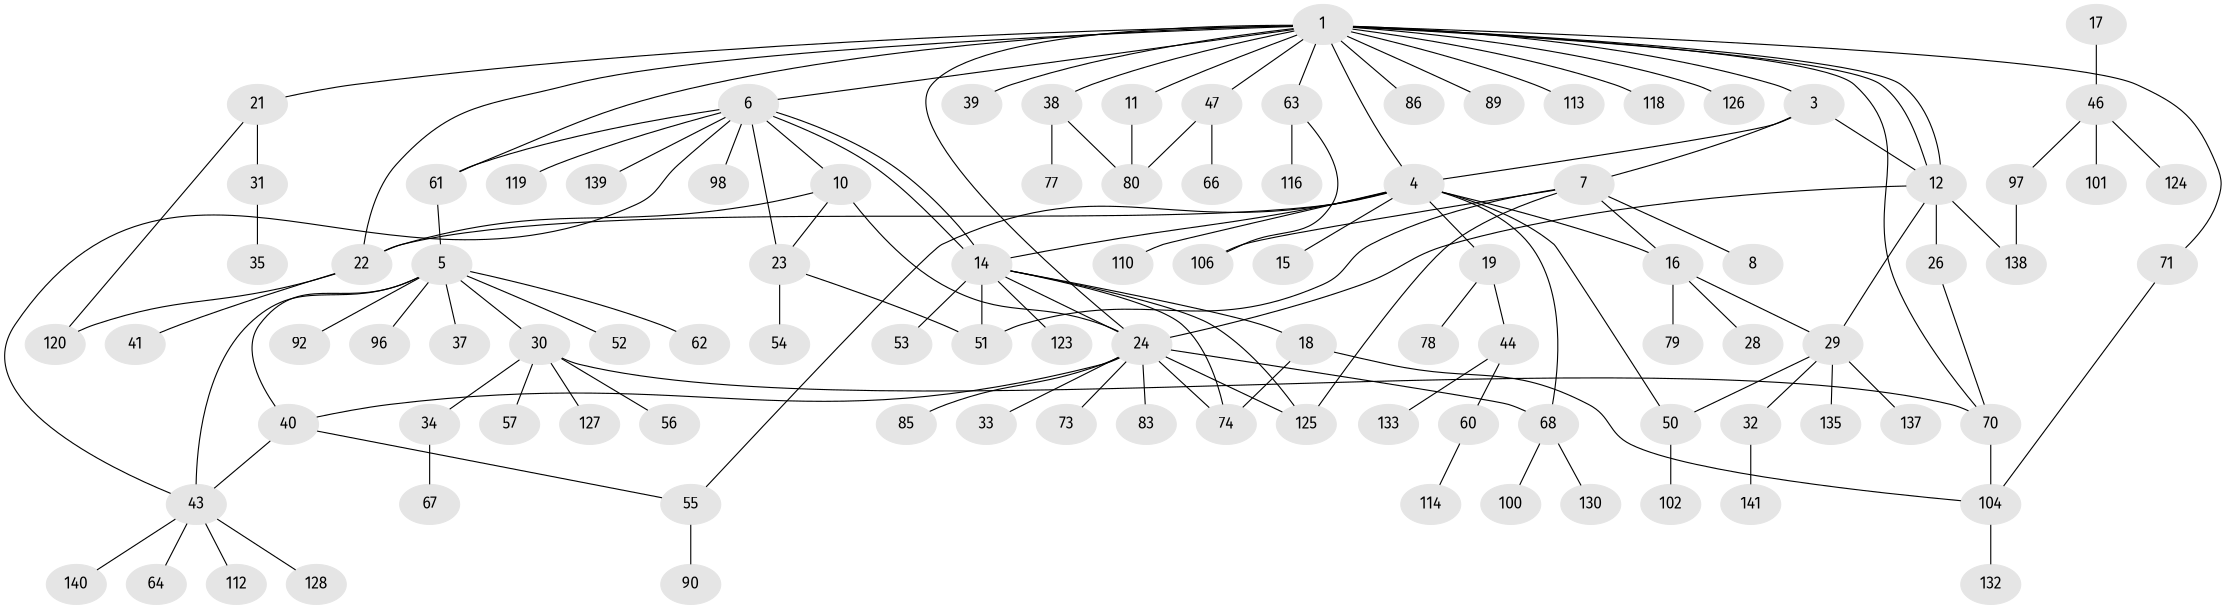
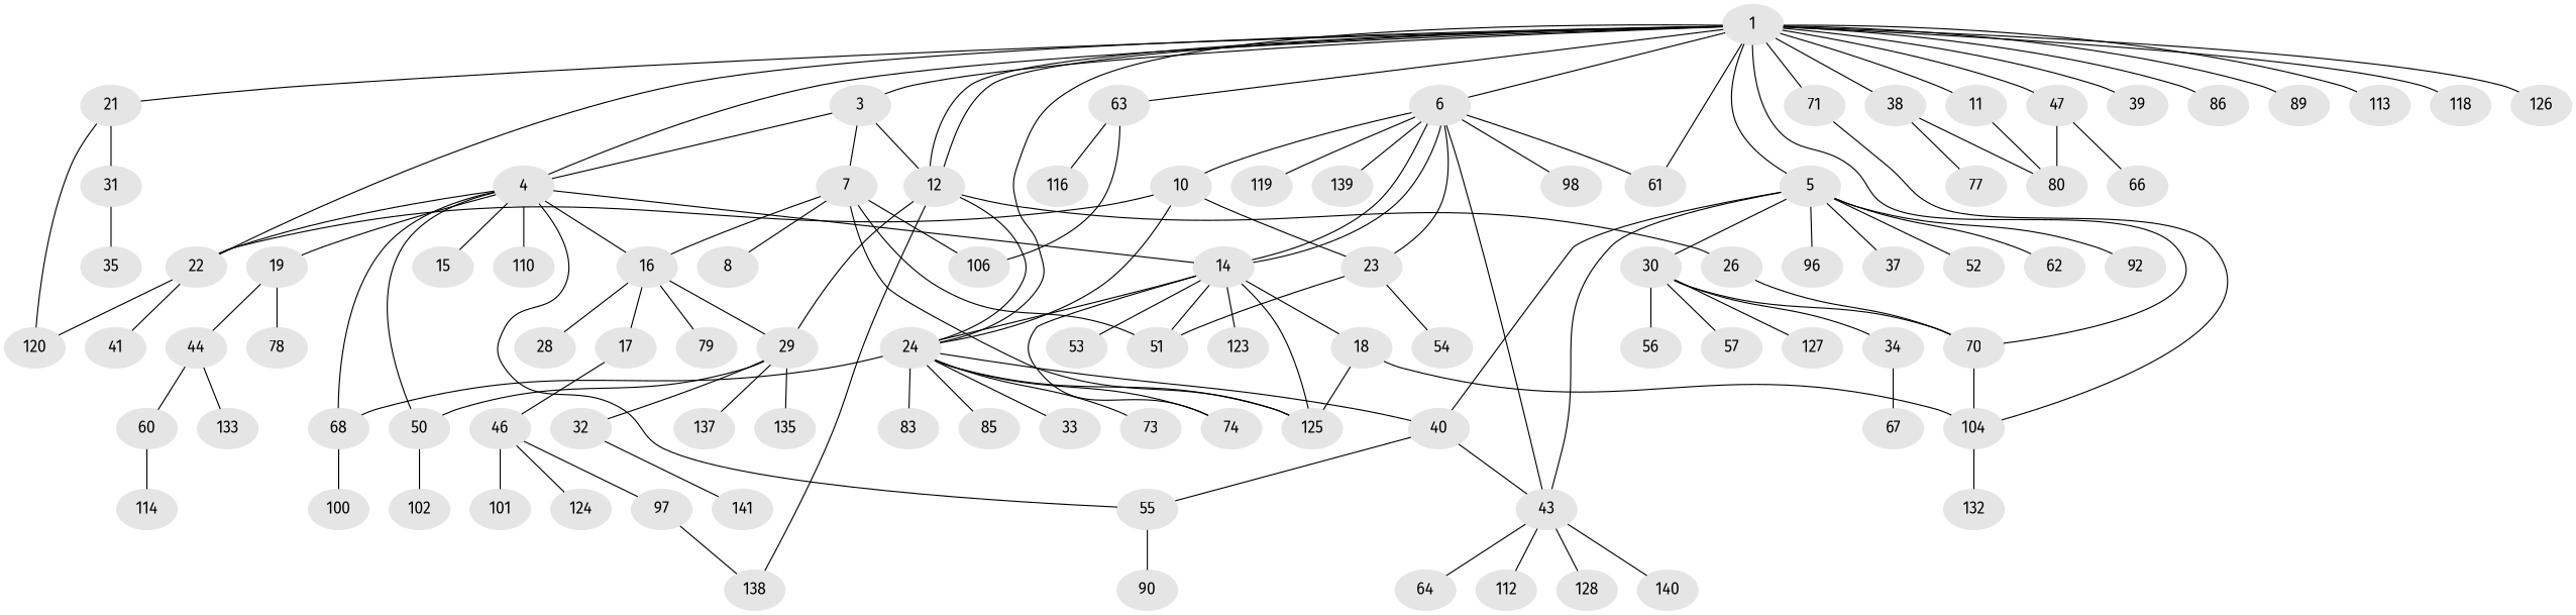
  graph {
    fontname="Fira Sans"
    node [color=gray90 fontname="Fira Sans" style=filled]
    edge [fontname="Fira Sans"]
    1 [super="+2"]
    3 [super="+81"]
    4 [super="+9"]
    5 [super="+20"]
    6 [super="+45"]
    11
    12 [super="+109"]
    21 [super="+99"]
    22 [super="+76"]
    24 [super="+27"]
    38 [super="+103"]
    39
    47 [super="+91"]
    61
    63 [super="+75"]
    70 [super="+88"]
    71
    86
    89
    113
    118
    126
    7 [super="+94"]
    14 [super="+122"]
    15 [super="+121"]
    16 [super="+129"]
    19 [super="+42"]
    50
    55 [super="+93"]
    68 [super="+82"]
    110
    30 [super="+108"]
    37
    40
    43 [super="+95"]
    52
    62
    92
    96
    10 [super="+105"]
    23 [super="+25"]
    98 [super="+115"]
    119
    139
    80 [super="+84"]
    26 [super="+65"]
    29 [super="+69"]
    138
    31
    120
    41
    125 [super="+134"]
    74
    33
    73 [super="+117"]
    83 [super="+107"]
    85
    77
    66
    106
    116
    104 [super="+136"]
    8
    51 [super="+58"]
    18 [super="+36"]
    53
    123
    17 [super="+48"]
    28
    79
    44
    78
    102
    90
    100 [super="+111"]
-   130
    34 [super="+59"]
    56
    57
    127
    64
    112
    128
    140
    54 [super="+131"]
    32 [super="+49"]
    135
    137
    46 [super="+87"]
    97
    101
    124
    132
    60 [super="+72"]
    133
    35
    141
    67
    114
    1 -- 3
    1 -- 4
-   61 -- 5
+   1 -- 5
    1 -- 6
    1 -- 11
    1 -- 12
    1 -- 12
    1 -- 21
    1 -- 22
    1 -- 24
    1 -- 38
    1 -- 39
    1 -- 47 [weight=2]
    1 -- 61
    1 -- 63
    1 -- 70
    1 -- 71
    1 -- 86
    1 -- 89
    1 -- 113
    1 -- 118
    1 -- 126
    3 -- 4
    3 -- 12
    3 -- 7
    4 -- 22
    4 -- 14
    4 -- 15
    4 -- 16
    4 -- 19
    4 -- 50
    4 -- 55
    4 -- 68
    4 -- 110
    5 -- 30
    5 -- 37
    5 -- 40
    5 -- 43
    5 -- 52
    5 -- 62
    5 -- 92
    5 -- 96
    6 -- 61
    6 -- 14
    6 -- 14
    6 -- 43
    6 -- 10
    6 -- 23
    6 -- 98
    6 -- 119
    6 -- 139
    11 -- 80
    12 -- 24
    12 -- 26
    12 -- 29
    12 -- 138
    21 -- 31
    21 -- 120
    22 -- 120
    22 -- 41
    24 -- 68
    24 -- 40
    24 -- 125
    24 -- 74
    24 -- 33
    24 -- 73
    24 -- 83
    24 -- 85
    38 -- 80
    38 -- 77
    47 -- 80
    47 -- 66
    63 -- 106
    63 -- 116
    70 -- 104
    71 -- 104
    7 -- 16
    7 -- 125
    7 -- 106
    7 -- 8
    7 -- 51
    14 -- 24
    14 -- 125
    14 -- 74
    14 -- 51
    14 -- 18
    14 -- 53
    14 -- 123
    16 -- 29
+   16 -- 17
    16 -- 28
    16 -- 79
    19 -- 44
    19 -- 78
    50 -- 102
    55 -- 90
    68 -- 100
-   68 -- 130
    30 -- 70
    30 -- 34
    30 -- 56
    30 -- 57
    30 -- 127
    40 -- 55
    40 -- 43
    43 -- 64
    43 -- 112
    43 -- 128
    43 -- 140
    10 -- 22
    10 -- 24
    10 -- 23
    23 -- 51
    23 -- 54
    26 -- 70
    29 -- 50
    29 -- 32
    29 -- 135
    29 -- 137
    31 -- 35
    104 -- 132
-   18 -- 74
+   18 -- 125
    18 -- 104
    17 -- 46
    44 -- 60
    44 -- 133
    34 -- 67
    32 -- 141
    46 -- 97
    46 -- 101
    46 -- 124
    97 -- 138
    60 -- 114
  }
